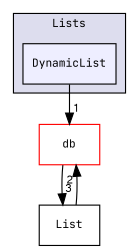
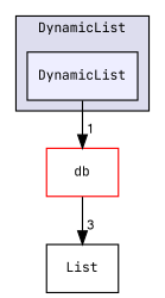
  digraph {
    compound=true
    fontname="JetBrains Mono"
    node [fontname="JetBrains Mono" fontsize=10 shape=box]
    edge [fontname="JetBrains Mono" labeldistance=1.5 labelfontname=FreeSans labelfontsize=10]
    n1 [fillcolor="#eeeeff" label=DynamicList pencolor=black style=filled]
    n2 [color=red label=db]
    n3 [label=List]
    subgraph cluster_1 {
      bgcolor="#ddddee"
      fontsize=10
-     label=Lists
+     label=DynamicList
      pencolor=black
      n1
    }
    n1 -> n2 [headlabel=1]
    n2 -> n3 [headlabel=3]
-   n3 -> n2 [headlabel=2]
  }
